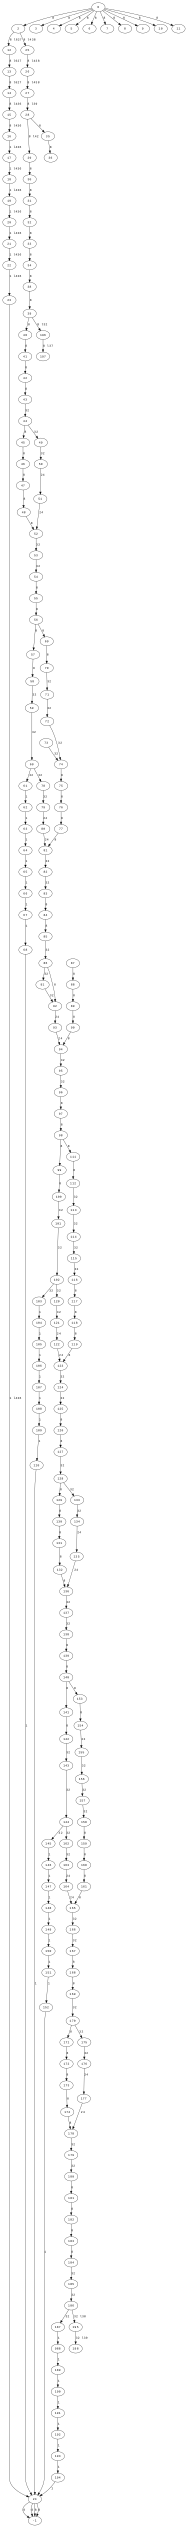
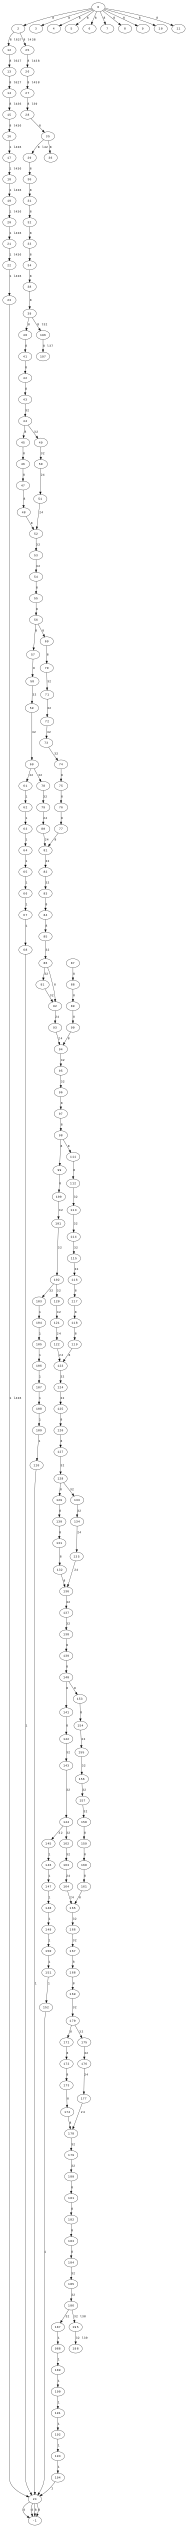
  digraph {
    fontname="Liberation Mono"
    node [fontname="Liberation Mono"]
    edge [fontname="Liberation Mono"]
    0
    2
    3
    4
    5
    6
    7
    8
    9
    10
    11
    12
    25
    13
    26
    14
    15
    16
    17
    18
    19
    20
    21
    22
    23
    24
    -1
    27
    28
    29
    35
    30
    36
    31
    32
    33
    34
    38
    39
    40
    196
    41
    197
    42
    43
    44
    45
    49
    46
    50
    47
    48
    52
    53
    51
    54
    55
    56
    57
    69
    58
    70
    59
    60
    61
    78
    62
    79
    63
    64
    65
    66
    67
    68
    71
    72
    73
    74
    75
    76
    77
    81
    82
    80
    83
    84
    85
    86
    91
    92
    87
    88
    89
    90
    94
    95
    93
    96
    97
    98
    99
    111
    100
    112
    101
    102
    103
    120
    104
    121
    105
    106
    107
    108
    109
    110
    113
    114
    115
    116
    117
    118
    119
    123
    124
    122
    125
    126
    127
    128
    129
    133
    130
    134
    131
    132
    136
    137
    135
    138
    139
    140
    141
    153
    142
    154
    143
    144
    145
    162
    146
    163
    147
    148
    149
    150
    151
    152
    155
    156
    157
    158
    159
    160
    161
    165
    166
    164
    167
    168
    169
    170
    171
    175
    172
    176
    173
    174
    178
    179
    177
    180
    181
    182
    183
    184
    185
    186
    187
    195
    n191 [label=988]
    198
    189
    190
    191
    192
    193
    194
    0 -> 2 [label=8]
    0 -> 3 [label=8]
    0 -> 4 [label=8]
    0 -> 5 [label=8]
    0 -> 6 [label=8]
    0 -> 7 [label=8]
    0 -> 8 [label=8]
    0 -> 9 [label=8]
    0 -> 10 [label=8]
    0 -> 11 [label=8]
    2 -> 12 [label="8 l627"]
    2 -> 25 [label="8 l438"]
    12 -> 13 [label="8 l627"]
    25 -> 26 [label="8 l438"]
    13 -> 14 [label="8 l627"]
    26 -> 27 [label="8 l438"]
    14 -> 15 [label="8 l436"]
    15 -> 16 [label="8 l436"]
    16 -> 17 [label="1 l436"]
    17 -> 18 [label="1 l436"]
    18 -> 19 [label="1 l436"]
    19 -> 20 [label="1 l436"]
    20 -> 21 [label="1 l436"]
    21 -> 22 [label="1 l436"]
    22 -> 23 [label="1 l436"]
    23 -> 24 [label="1 l436"]
    24 -> -1 [label=8]
    24 -> -1 [label=8]
    24 -> -1 [label=8]
    24 -> -1 [label=8]
    27 -> 28 [label="8 l39"]
-   28 -> 29 [label="8 l42"]
+   35 -> 29 [label="8 l42"]
    28 -> 35 [label=8]
    29 -> 30 [label=8]
    35 -> 36 [label=8]
    30 -> 31 [label=8]
    31 -> 32 [label=8]
    32 -> 33 [label=8]
    33 -> 34 [label=8]
    34 -> 38 [label=8]
    38 -> 39 [label=8]
    39 -> 40 [label=8]
    39 -> 196 [label="8 l32"]
    40 -> 41 [label=8]
    196 -> 197 [label="8 l37"]
    41 -> 42 [label=8]
    42 -> 43 [label=8]
    43 -> 44 [label=32]
    44 -> 45 [label=8]
    44 -> 49 [label=32]
    45 -> 46 [label=8]
    49 -> 50 [label=32]
    46 -> 47 [label=8]
    50 -> 51 [label=24]
    47 -> 48 [label=8]
    48 -> 52 [label=8]
    52 -> 53 [label=32]
    53 -> 54 [label=32]
    51 -> 52 [label=24]
    54 -> 55 [label=8]
    55 -> 56 [label=8]
    56 -> 57 [label=8]
    56 -> 69 [label=8]
    57 -> 58 [label=8]
    69 -> 70 [label=8]
    58 -> 59 [label=32]
    70 -> 71 [label=32]
    59 -> 60 [label=32]
    60 -> 61 [label=32]
    60 -> 78 [label=32]
    61 -> 62 [label=1]
    78 -> 79 [label=32]
    62 -> 63 [label=1]
    79 -> 80 [label=24]
    63 -> 64 [label=1]
    64 -> 65 [label=1]
    65 -> 66 [label=1]
    66 -> 67 [label=1]
    67 -> 68 [label=1]
    68 -> 24 [label=1]
    71 -> 72 [label=32]
-   72 -> 74 [label=32]
+   72 -> 73 [label=32]
    73 -> 74 [label=32]
    74 -> 75 [label=8]
    75 -> 76 [label=8]
    76 -> 77 [label=8]
    77 -> 81 [label=8]
    81 -> 82 [label=32]
    82 -> 83 [label=32]
    80 -> 81 [label=24]
    83 -> 84 [label=8]
    84 -> 85 [label=8]
    85 -> 86 [label=32]
    86 -> 91 [label=32]
    86 -> 92 [label=8]
    91 -> 92 [label=32]
    92 -> 93 [label=24]
    87 -> 88 [label=8]
    88 -> 89 [label=8]
    89 -> 90 [label=8]
    90 -> 94 [label=8]
    94 -> 95 [label=32]
    95 -> 96 [label=32]
    93 -> 94 [label=24]
    96 -> 97 [label=8]
    97 -> 98 [label=8]
    98 -> 99 [label=8]
    98 -> 111 [label=8]
    99 -> 100 [label=8]
    111 -> 112 [label=8]
    100 -> 101 [label=32]
    112 -> 113 [label=32]
    101 -> 102 [label=32]
    102 -> 103 [label=32]
    102 -> 120 [label=32]
    103 -> 104 [label=1]
    120 -> 121 [label=32]
    104 -> 105 [label=1]
    121 -> 122 [label=24]
    105 -> 106 [label=1]
    106 -> 107 [label=1]
    107 -> 108 [label=1]
    108 -> 109 [label=1]
    109 -> 110 [label=1]
    110 -> 24 [label=1]
    113 -> 114 [label=32]
    114 -> 115 [label=32]
    115 -> 116 [label=32]
    116 -> 117 [label=8]
    117 -> 118 [label=8]
    118 -> 119 [label=8]
    119 -> 123 [label=8]
    123 -> 124 [label=32]
    124 -> 125 [label=32]
    122 -> 123 [label=24]
    125 -> 126 [label=8]
    126 -> 127 [label=8]
    127 -> 128 [label=32]
    128 -> 129 [label=8]
    128 -> 133 [label=32]
    129 -> 130 [label=8]
    133 -> 134 [label=32]
    130 -> 131 [label=8]
    134 -> 135 [label=24]
    131 -> 132 [label=8]
    132 -> 136 [label=8]
    136 -> 137 [label=32]
    137 -> 138 [label=32]
    135 -> 136 [label=24]
    138 -> 139 [label=8]
    139 -> 140 [label=8]
    140 -> 141 [label=8]
    140 -> 153 [label=8]
    141 -> 142 [label=8]
    153 -> 154 [label=8]
    142 -> 143 [label=32]
    154 -> 155 [label=32]
    143 -> 144 [label=32]
    144 -> 145 [label=32]
    144 -> 162 [label=32]
    145 -> 146 [label=1]
    162 -> 163 [label=32]
    146 -> 147 [label=1]
    163 -> 164 [label=24]
    147 -> 148 [label=1]
    148 -> 149 [label=1]
    149 -> 150 [label=1]
    150 -> 151 [label=1]
    151 -> 152 [label=1]
    152 -> 24 [label=1]
    155 -> 156 [label=32]
    156 -> 157 [label=32]
    157 -> 158 [label=32]
    158 -> 159 [label=8]
    159 -> 160 [label=8]
    160 -> 161 [label=8]
    161 -> 165 [label=8]
    165 -> 166 [label=32]
    166 -> 167 [label=32]
    164 -> 165 [label=24]
    167 -> 168 [label=8]
    168 -> 169 [label=8]
    169 -> 170 [label=32]
    170 -> 171 [label=8]
    170 -> 175 [label=32]
    171 -> 172 [label=8]
    175 -> 176 [label=32]
    172 -> 173 [label=8]
    176 -> 177 [label=24]
    173 -> 174 [label=8]
    174 -> 178 [label=8]
    178 -> 179 [label=32]
    179 -> 180 [label=32]
    177 -> 178 [label=24]
    180 -> 181 [label=8]
    181 -> 182 [label=8]
    182 -> 183 [label=8]
    183 -> 184 [label=8]
    184 -> 185 [label=32]
    185 -> 186 [label=32]
    186 -> 187 [label=32]
    186 -> 195 [label="32 l30"]
    187 -> n191 [label=1]
    195 -> 198 [label="32 l39"]
    n191 -> 189 [label=1]
    189 -> 190 [label=1]
    190 -> 191 [label=1]
    191 -> 192 [label=1]
    192 -> 193 [label=1]
    193 -> 194 [label=1]
    194 -> 24 [label=1]
  }
